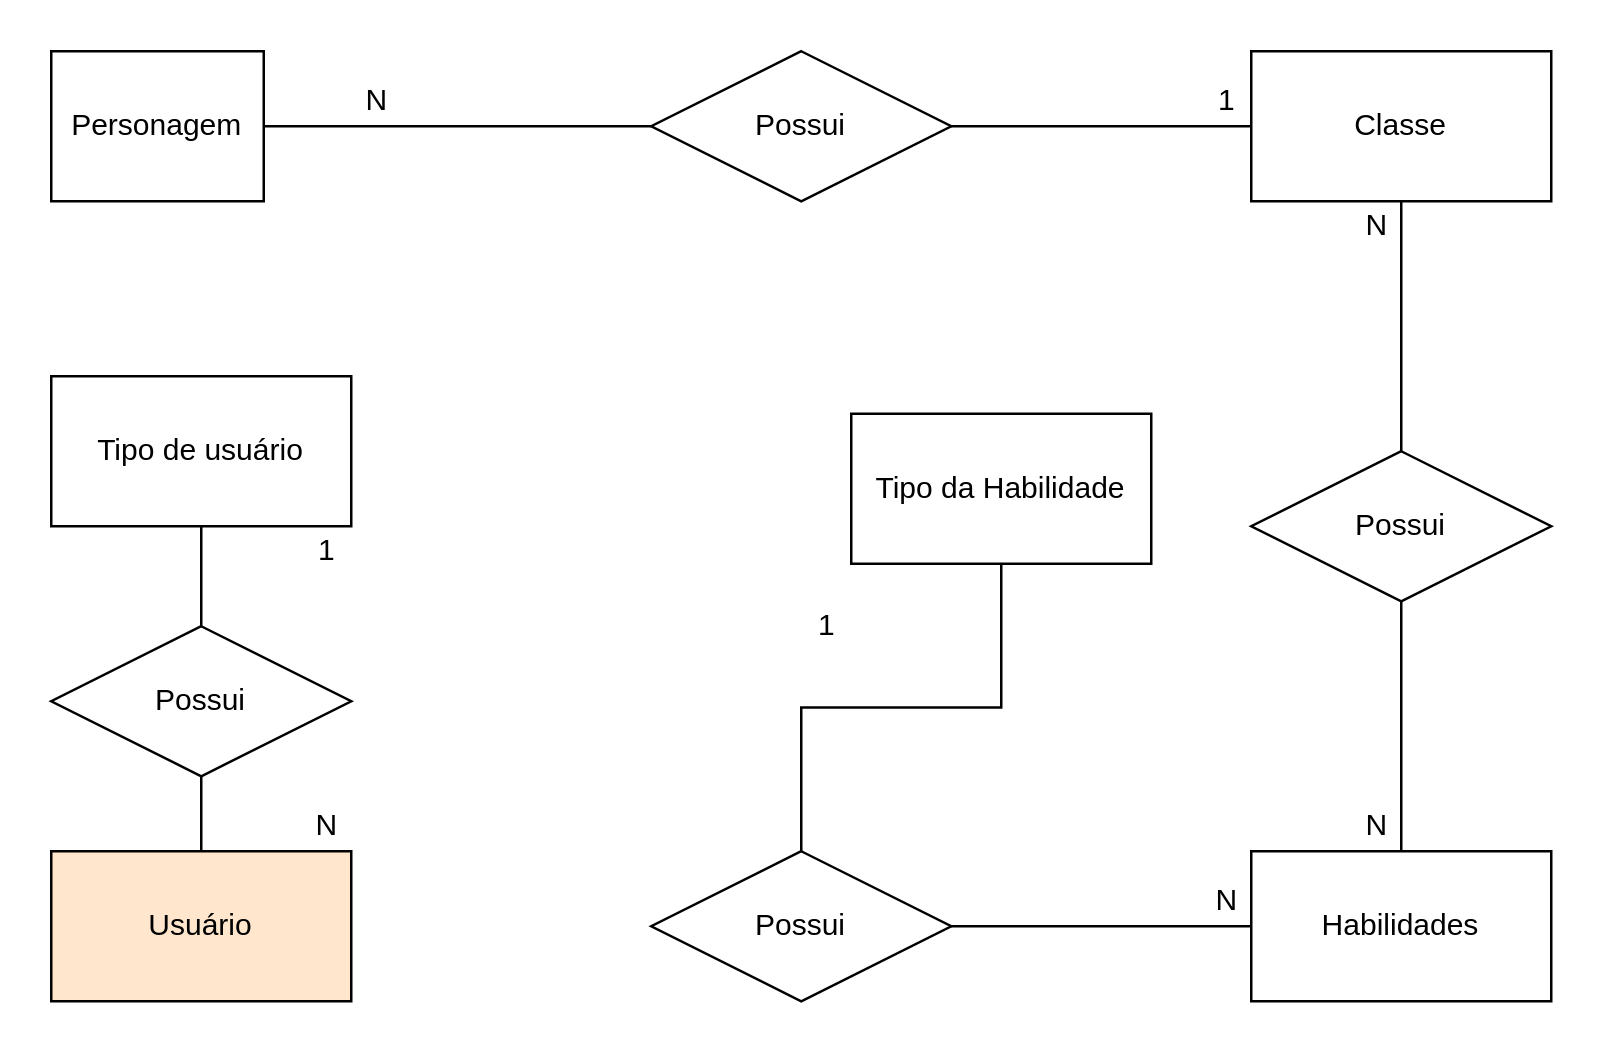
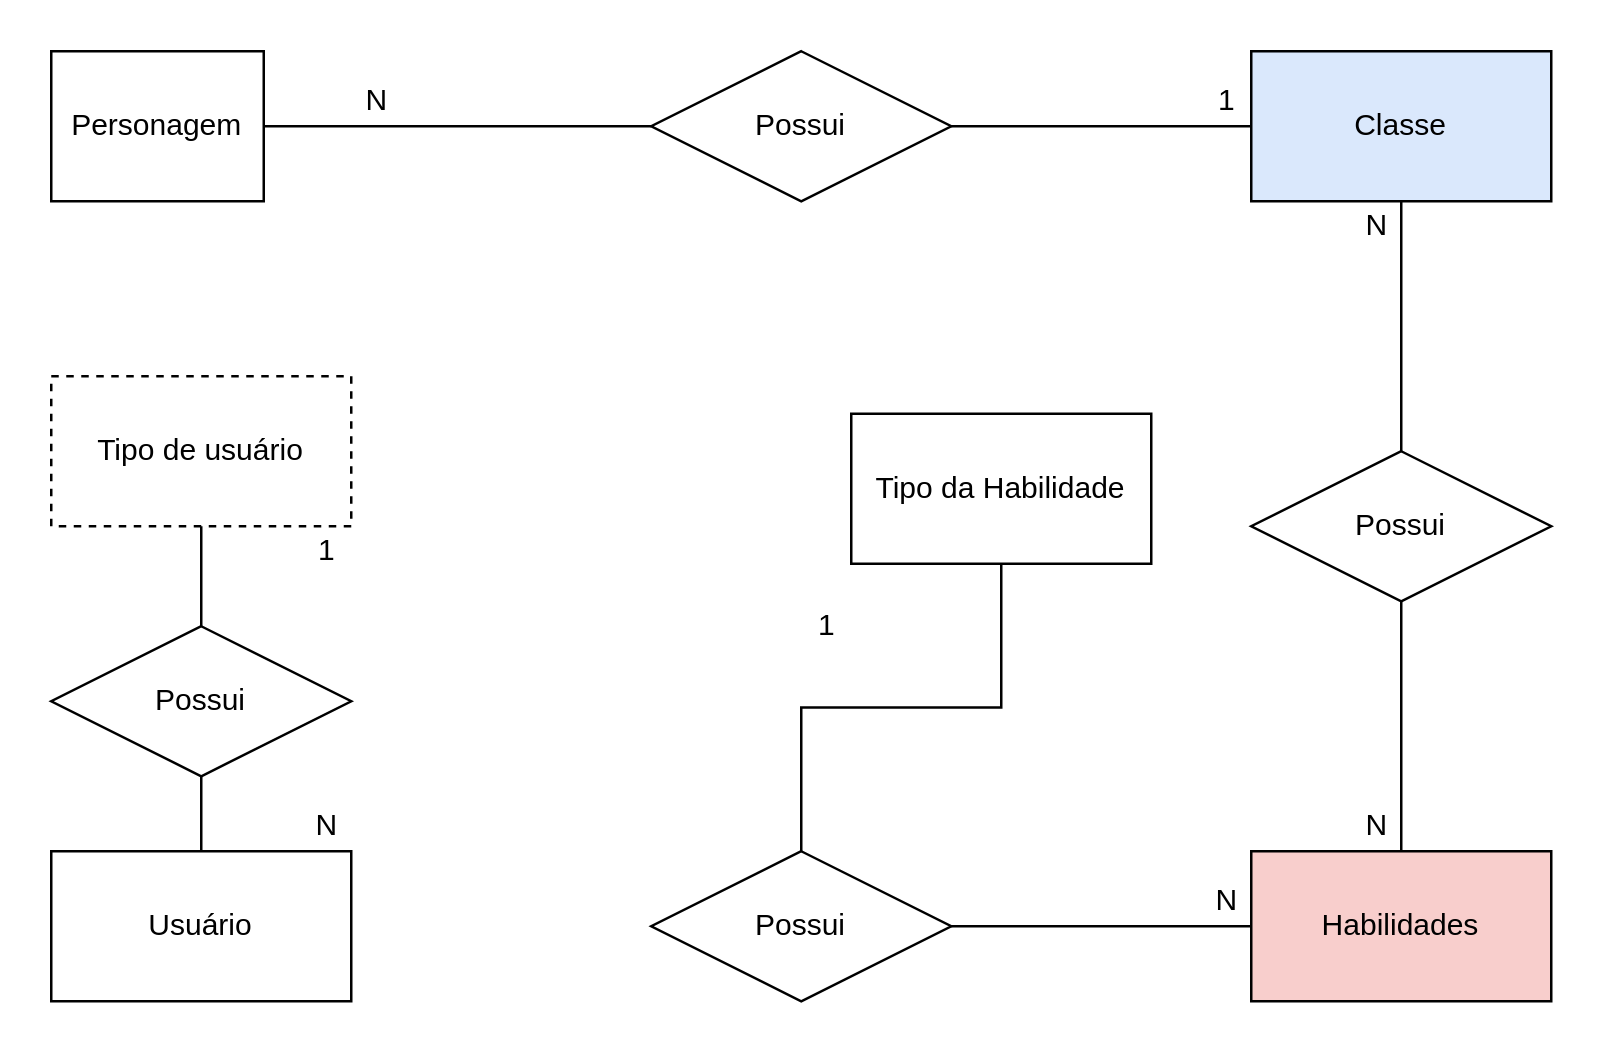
  <mxCell id="0" />
  <mxCell id="1" parent="0" />
  <mxCell id="2" style="edgeStyle=orthogonalEdgeStyle;rounded=0;orthogonalLoop=1;jettySize=auto;html=1;entryX=0;entryY=0.5;entryDx=0;entryDy=0;endArrow=none;endFill=0;" parent="1" source="3" target="5" edge="1"><mxGeometry relative="1" as="geometry" /></mxCell>
  <mxCell id="3" value="Personagem" style="rounded=0;whiteSpace=wrap;html=1;" parent="1" vertex="1"><mxGeometry x="20" y="20" width="85" height="60" as="geometry" /></mxCell>
  <mxCell id="4" style="edgeStyle=orthogonalEdgeStyle;rounded=0;orthogonalLoop=1;jettySize=auto;html=1;endArrow=none;endFill=0;" parent="1" source="5" target="6" edge="1"><mxGeometry relative="1" as="geometry" /></mxCell>
  <mxCell id="5" value="Possui" style="shape=rhombus;perimeter=rhombusPerimeter;whiteSpace=wrap;html=1;align=center;" parent="1" vertex="1"><mxGeometry x="260" y="20" width="120" height="60" as="geometry" /></mxCell>
- <mxCell id="6" value="Classe" style="rounded=0;whiteSpace=wrap;html=1;" parent="1" vertex="1"><mxGeometry x="500" y="20" width="120" height="60" as="geometry" /></mxCell>
+ <mxCell id="6" value="Classe" style="rounded=0;whiteSpace=wrap;html=1;fillColor=#dae8fc;" parent="1" vertex="1"><mxGeometry x="500" y="20" width="120" height="60" as="geometry" /></mxCell>
  <mxCell id="7" value="" style="edgeStyle=orthogonalEdgeStyle;rounded=0;orthogonalLoop=1;jettySize=auto;html=1;endArrow=none;endFill=0;" parent="1" source="8" target="6" edge="1"><mxGeometry relative="1" as="geometry" /></mxCell>
  <mxCell id="8" value="Possui" style="shape=rhombus;perimeter=rhombusPerimeter;whiteSpace=wrap;html=1;align=center;" parent="1" vertex="1"><mxGeometry x="500" y="180" width="120" height="60" as="geometry" /></mxCell>
  <mxCell id="9" value="" style="edgeStyle=orthogonalEdgeStyle;rounded=0;orthogonalLoop=1;jettySize=auto;html=1;endArrow=none;endFill=0;" parent="1" source="10" target="8" edge="1"><mxGeometry relative="1" as="geometry" /></mxCell>
- <mxCell id="10" value="Habilidades" style="rounded=0;whiteSpace=wrap;html=1;" parent="1" vertex="1"><mxGeometry x="500" y="340" width="120" height="60" as="geometry" /></mxCell>
+ <mxCell id="10" value="Habilidades" style="rounded=0;whiteSpace=wrap;html=1;fillColor=#f8cecc;" parent="1" vertex="1"><mxGeometry x="500" y="340" width="120" height="60" as="geometry" /></mxCell>
  <mxCell id="11" style="edgeStyle=orthogonalEdgeStyle;rounded=0;orthogonalLoop=1;jettySize=auto;html=1;exitX=1;exitY=0.5;exitDx=0;exitDy=0;endArrow=none;endFill=0;" parent="1" source="13" target="10" edge="1"><mxGeometry relative="1" as="geometry" /></mxCell>
  <mxCell id="12" style="edgeStyle=orthogonalEdgeStyle;rounded=0;orthogonalLoop=1;jettySize=auto;html=1;exitX=0.5;exitY=0;exitDx=0;exitDy=0;endArrow=none;endFill=0;" parent="1" source="13" target="14" edge="1"><mxGeometry relative="1" as="geometry" /></mxCell>
  <mxCell id="13" value="Possui" style="shape=rhombus;perimeter=rhombusPerimeter;whiteSpace=wrap;html=1;align=center;" parent="1" vertex="1"><mxGeometry x="260" y="340" width="120" height="60" as="geometry" /></mxCell>
  <mxCell id="14" value="Tipo da Habilidade" style="rounded=0;whiteSpace=wrap;html=1;" parent="1" vertex="1"><mxGeometry x="340" y="165" width="120" height="60" as="geometry" /></mxCell>
  <mxCell id="15" value="N" style="text;html=1;align=center;verticalAlign=middle;resizable=0;points=[];autosize=1;strokeColor=none;" parent="1" vertex="1"><mxGeometry x="140" y="30" width="20" height="20" as="geometry" /></mxCell>
  <mxCell id="16" value="N" style="text;html=1;align=center;verticalAlign=middle;resizable=0;points=[];autosize=1;strokeColor=none;" parent="1" vertex="1"><mxGeometry x="540" y="320" width="20" height="20" as="geometry" /></mxCell>
  <mxCell id="17" value="N" style="text;html=1;align=center;verticalAlign=middle;resizable=0;points=[];autosize=1;strokeColor=none;" parent="1" vertex="1"><mxGeometry x="480" y="350" width="20" height="20" as="geometry" /></mxCell>
  <mxCell id="18" value="1" style="text;html=1;align=center;verticalAlign=middle;resizable=0;points=[];autosize=1;strokeColor=none;" parent="1" vertex="1"><mxGeometry x="320" y="240" width="20" height="20" as="geometry" /></mxCell>
  <mxCell id="19" value="N" style="text;html=1;align=center;verticalAlign=middle;resizable=0;points=[];autosize=1;strokeColor=none;" parent="1" vertex="1"><mxGeometry x="540" y="80" width="20" height="20" as="geometry" /></mxCell>
  <mxCell id="20" value="1" style="text;html=1;align=center;verticalAlign=middle;resizable=0;points=[];autosize=1;strokeColor=none;" parent="1" vertex="1"><mxGeometry x="480" y="30" width="20" height="20" as="geometry" /></mxCell>
- <mxCell id="21" value="Tipo de usuário" style="rounded=0;whiteSpace=wrap;html=1;" vertex="1" parent="1"><mxGeometry x="20" y="150" width="120" height="60" as="geometry" /></mxCell>
- <mxCell id="22" value="Usuário" style="rounded=0;whiteSpace=wrap;html=1;fillColor=#ffe6cc;" vertex="1" parent="1"><mxGeometry x="20" y="340" width="120" height="60" as="geometry" /></mxCell>
+ <mxCell id="21" value="Tipo de usuário" style="rounded=0;whiteSpace=wrap;html=1;dashed=1;" vertex="1" parent="1"><mxGeometry x="20" y="150" width="120" height="60" as="geometry" /></mxCell>
+ <mxCell id="22" value="Usuário" style="rounded=0;whiteSpace=wrap;html=1;" vertex="1" parent="1"><mxGeometry x="20" y="340" width="120" height="60" as="geometry" /></mxCell>
  <mxCell id="23" value="" style="edgeStyle=orthogonalEdgeStyle;rounded=0;orthogonalLoop=1;jettySize=auto;html=1;endArrow=none;endFill=0;" edge="1" parent="1" source="25" target="22"><mxGeometry relative="1" as="geometry" /></mxCell>
  <mxCell id="24" value="" style="edgeStyle=orthogonalEdgeStyle;rounded=0;orthogonalLoop=1;jettySize=auto;html=1;endArrow=none;endFill=0;" edge="1" parent="1" source="25" target="21"><mxGeometry relative="1" as="geometry" /></mxCell>
  <mxCell id="25" value="Possui" style="shape=rhombus;perimeter=rhombusPerimeter;whiteSpace=wrap;html=1;align=center;" vertex="1" parent="1"><mxGeometry x="20" y="250" width="120" height="60" as="geometry" /></mxCell>
  <mxCell id="26" value="1" style="text;html=1;align=center;verticalAlign=middle;resizable=0;points=[];autosize=1;strokeColor=none;" vertex="1" parent="1"><mxGeometry x="120" y="210" width="20" height="20" as="geometry" /></mxCell>
  <mxCell id="27" value="N" style="text;html=1;align=center;verticalAlign=middle;resizable=0;points=[];autosize=1;strokeColor=none;" vertex="1" parent="1"><mxGeometry x="120" y="320" width="20" height="20" as="geometry" /></mxCell>
